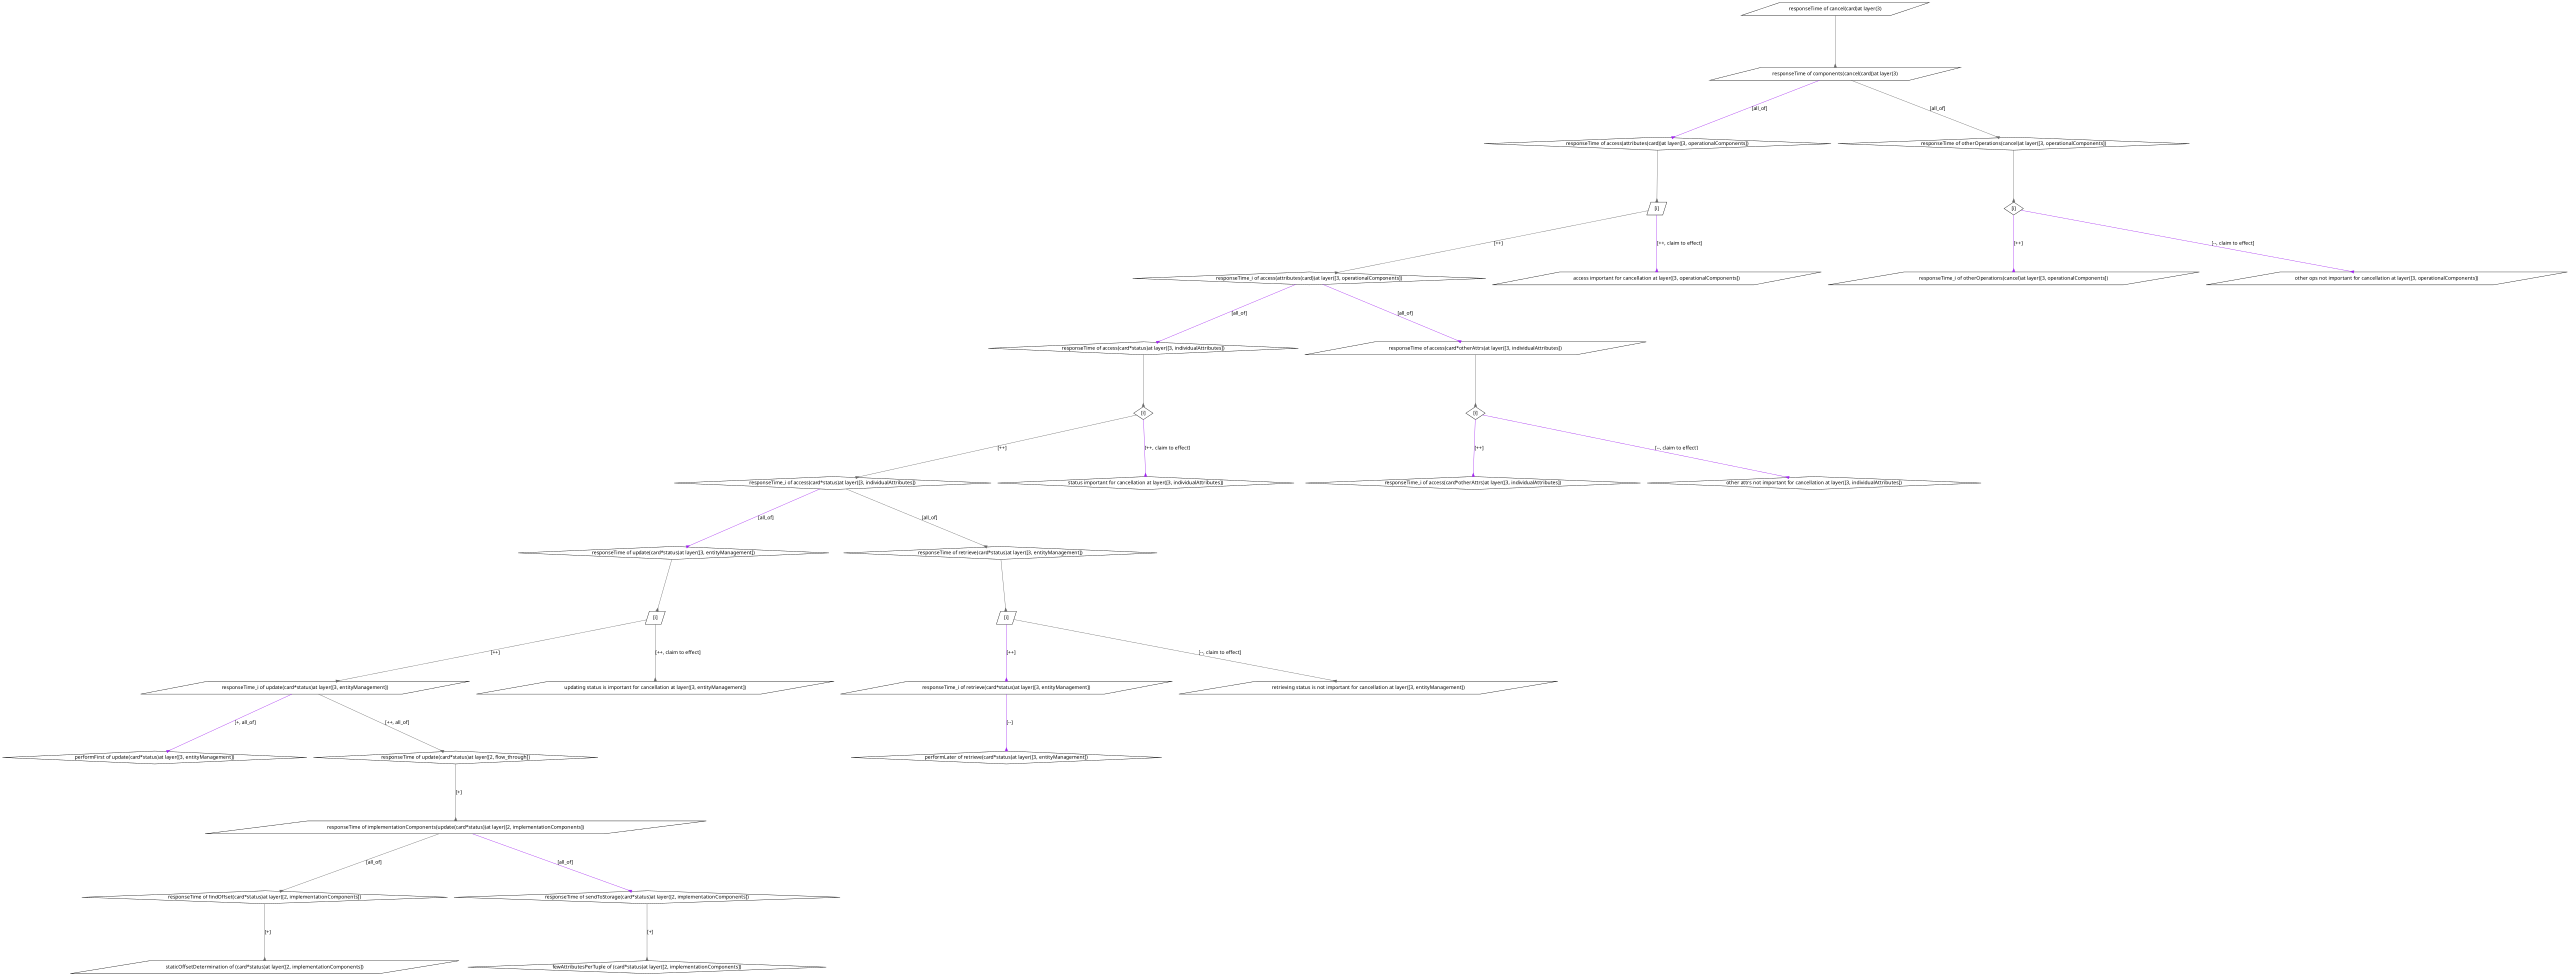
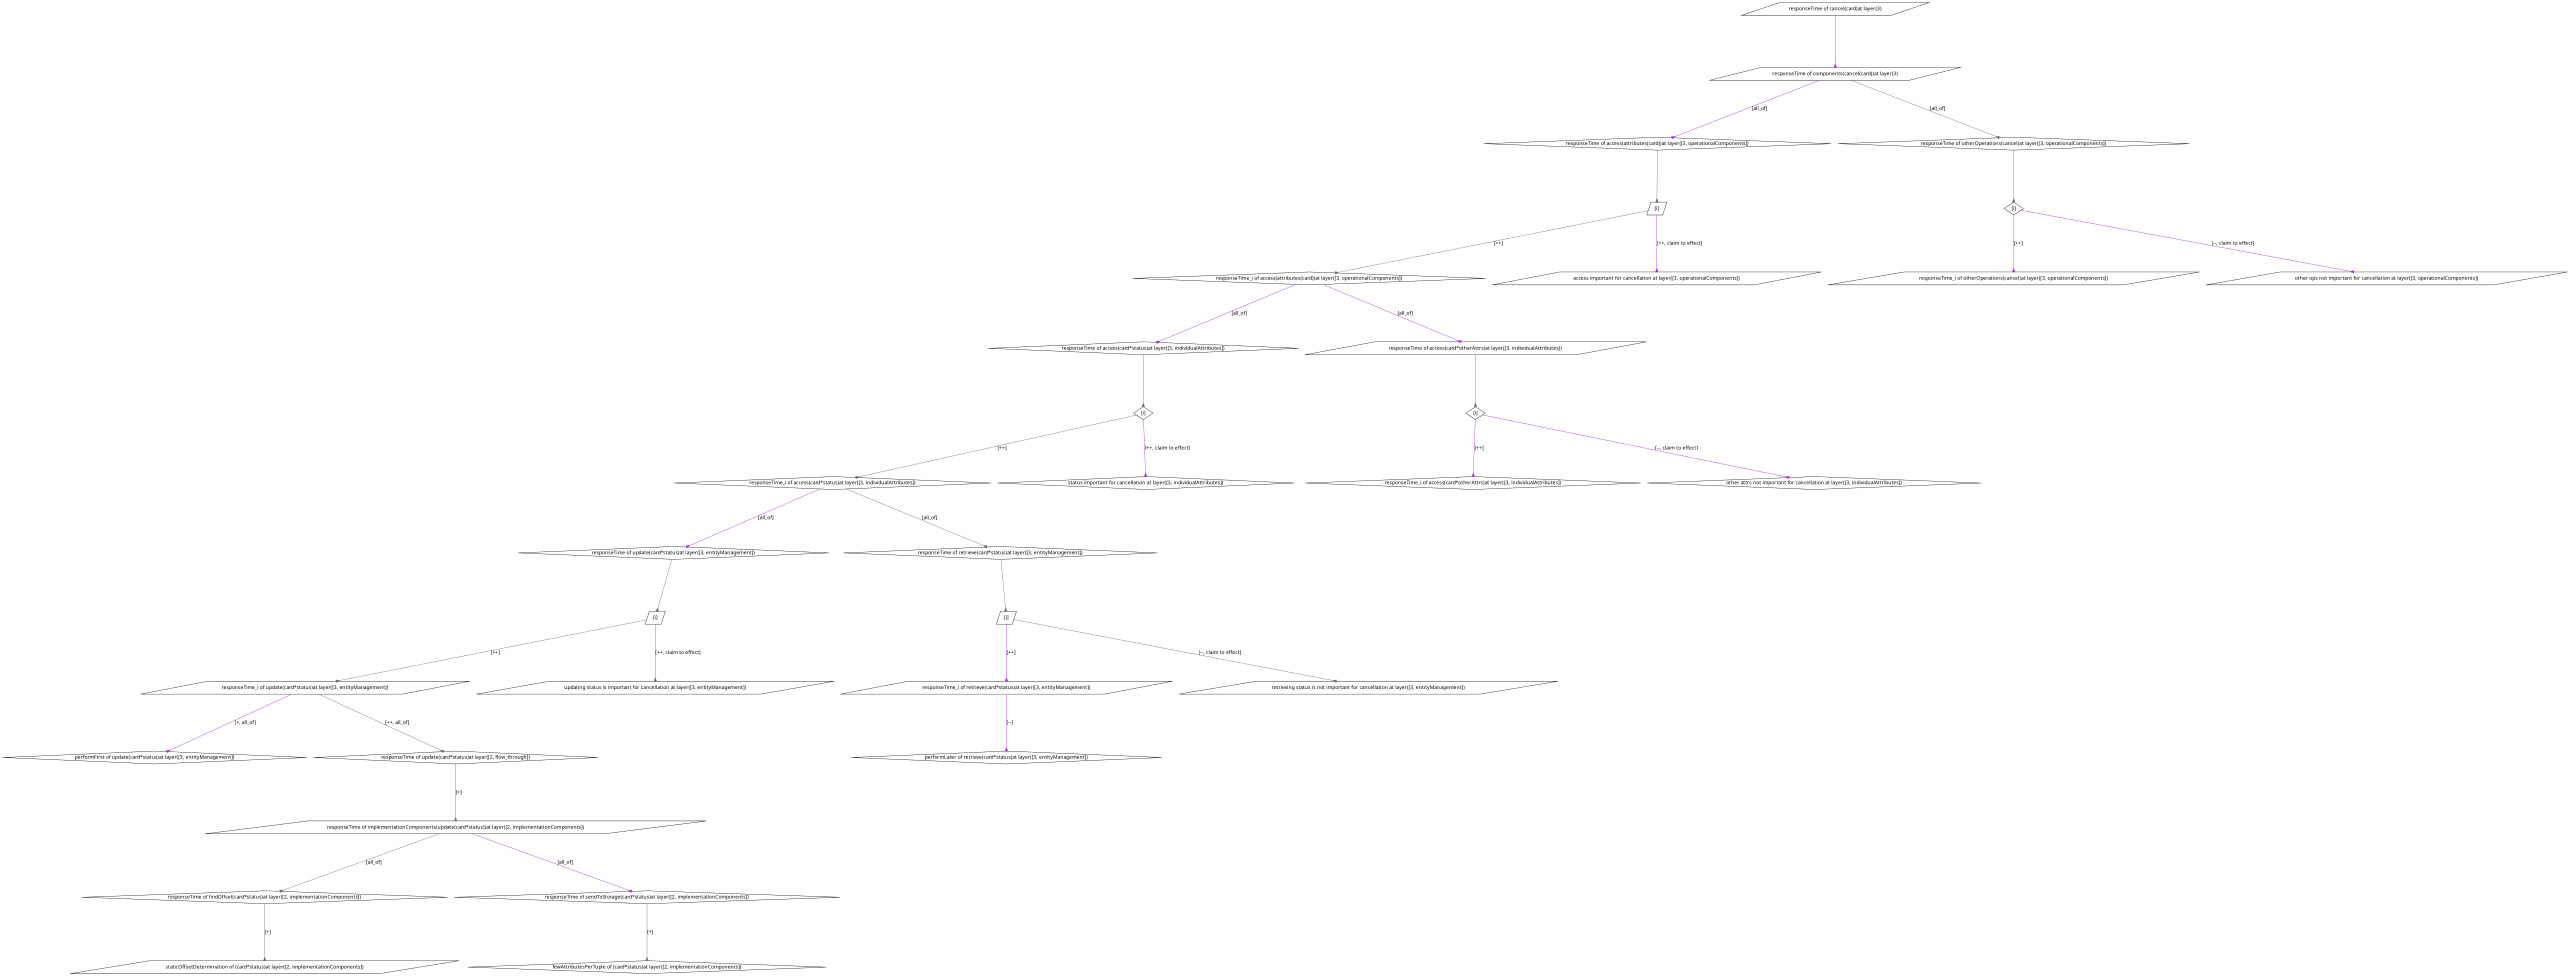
  digraph {
    ranksep=2.0
    fontname="Noto Sans"
    node [shape=diamond fontname="Noto Sans"]
    edge [arrowhead=inv color=gray40 fontname="Noto Sans"]
    "responseTime of cancel(card)at layer(3)" [shape=parallelogram]
    "responseTime of components(cancel(card))at layer(3)" [shape=parallelogram]
    "responseTime of access(attributes(card))at layer([3, operationalComponents])"
    "responseTime of otherOperations(cancel)at layer([3, operationalComponents])"
    "responseTime_i of access(attributes(card))at layer([3, operationalComponents])"
    "responseTime_i of otherOperations(cancel)at layer([3, operationalComponents])" [shape=parallelogram]
    "responseTime of access(card*status)at layer([3, individualAttributes])"
    "responseTime of access(card*otherAttrs)at layer([3, individualAttributes])" [shape=parallelogram]
    "responseTime_i of access(card*status)at layer([3, individualAttributes])"
    "responseTime_i of access(card*otherAttrs)at layer([3, individualAttributes])"
    "responseTime of update(card*status)at layer([3, entityManagement])"
    "responseTime of retrieve(card*status)at layer([3, entityManagement])"
    "responseTime_i of update(card*status)at layer([3, entityManagement])" [shape=parallelogram]
    "responseTime_i of retrieve(card*status)at layer([3, entityManagement])" [shape=parallelogram]
    "performFirst of update(card*status)at layer([3, entityManagement])"
    "performLater of retrieve(card*status)at layer([3, entityManagement])"
    "responseTime of update(card*status)at layer([2, flow_through])"
    "responseTime of implementationComponents(update(card*status))at layer([2, implementationComponents])" [shape=parallelogram]
    "responseTime of findOffset(card*status)at layer([2, implementationComponents])"
    "responseTime of sendToStorage(card*status)at layer([2, implementationComponents])"
    "staticOffsetDetermination of (card*status)at layer([2, implementationComponents])" [shape=parallelogram]
    "fewAttributesPerTuple of (card*status)at layer([2, implementationComponents])"
    "access important for cancellation at layer([3, operationalComponents])" [shape=parallelogram]
    "other ops not important for cancellation at layer([3, operationalComponents])" [shape=parallelogram]
    "status important for cancellation at layer([3, individualAttributes])"
    "other attrs not important for cancellation at layer([3, individualAttributes])"
    "updating status is important for cancellation at layer([3, entityManagement])" [shape=parallelogram]
    "retrieving status is not important for cancellation at layer([3, entityManagement])" [shape=parallelogram]
    n29 [label="[i]" shape=parallelogram]
    n30 [label="[i]"]
    n31 [label="[i]"]
    n32 [label="[i]"]
    n33 [label="[i]" shape=parallelogram]
    n34 [label="[i]" shape=parallelogram]
    subgraph sub_1 {
      label=global
      style=filled
      "responseTime of cancel(card)at layer(3)"
      "responseTime of components(cancel(card))at layer(3)"
      "responseTime of access(attributes(card))at layer([3, operationalComponents])"
      "responseTime of otherOperations(cancel)at layer([3, operationalComponents])"
      "responseTime_i of access(attributes(card))at layer([3, operationalComponents])"
      "responseTime_i of otherOperations(cancel)at layer([3, operationalComponents])"
      "responseTime of access(card*status)at layer([3, individualAttributes])"
      "responseTime of access(card*otherAttrs)at layer([3, individualAttributes])"
      "responseTime_i of access(card*status)at layer([3, individualAttributes])"
      "responseTime_i of access(card*otherAttrs)at layer([3, individualAttributes])"
      "responseTime of update(card*status)at layer([3, entityManagement])"
      "responseTime of retrieve(card*status)at layer([3, entityManagement])"
      "responseTime_i of update(card*status)at layer([3, entityManagement])"
      "responseTime_i of retrieve(card*status)at layer([3, entityManagement])"
      "performFirst of update(card*status)at layer([3, entityManagement])"
      "performLater of retrieve(card*status)at layer([3, entityManagement])"
      "responseTime of update(card*status)at layer([2, flow_through])"
      "responseTime of implementationComponents(update(card*status))at layer([2, implementationComponents])"
      "responseTime of findOffset(card*status)at layer([2, implementationComponents])"
      "responseTime of sendToStorage(card*status)at layer([2, implementationComponents])"
      "staticOffsetDetermination of (card*status)at layer([2, implementationComponents])"
      "fewAttributesPerTuple of (card*status)at layer([2, implementationComponents])"
      "access important for cancellation at layer([3, operationalComponents])"
      "other ops not important for cancellation at layer([3, operationalComponents])"
      "status important for cancellation at layer([3, individualAttributes])"
      "other attrs not important for cancellation at layer([3, individualAttributes])"
      "updating status is important for cancellation at layer([3, entityManagement])"
      "retrieving status is not important for cancellation at layer([3, entityManagement])"
      n29
      n30
      n31
      n32
      n33
      n34
    }
-   "responseTime of cancel(card)at layer(3)" -> "responseTime of components(cancel(card))at layer(3)"
+   "responseTime of cancel(card)at layer(3)" -> "responseTime of components(cancel(card))at layer(3)" [color=purple]
    "responseTime of components(cancel(card))at layer(3)" -> "responseTime of access(attributes(card))at layer([3, operationalComponents])" [label="[all_of]" color=purple]
    "responseTime of components(cancel(card))at layer(3)" -> "responseTime of otherOperations(cancel)at layer([3, operationalComponents])" [label="[all_of]"]
    "responseTime of access(attributes(card))at layer([3, operationalComponents])" -> n29
    "responseTime of otherOperations(cancel)at layer([3, operationalComponents])" -> n30
    "responseTime_i of access(attributes(card))at layer([3, operationalComponents])" -> "responseTime of access(card*status)at layer([3, individualAttributes])" [label="[all_of]" color=purple]
    "responseTime_i of access(attributes(card))at layer([3, operationalComponents])" -> "responseTime of access(card*otherAttrs)at layer([3, individualAttributes])" [label="[all_of]" color=purple]
    "responseTime of access(card*status)at layer([3, individualAttributes])" -> n31
    "responseTime of access(card*otherAttrs)at layer([3, individualAttributes])" -> n32
    "responseTime_i of access(card*status)at layer([3, individualAttributes])" -> "responseTime of update(card*status)at layer([3, entityManagement])" [label="[all_of]" color=purple]
    "responseTime_i of access(card*status)at layer([3, individualAttributes])" -> "responseTime of retrieve(card*status)at layer([3, entityManagement])" [label="[all_of]"]
    "responseTime of update(card*status)at layer([3, entityManagement])" -> n33
    "responseTime of retrieve(card*status)at layer([3, entityManagement])" -> n34
    "responseTime_i of update(card*status)at layer([3, entityManagement])" -> "performFirst of update(card*status)at layer([3, entityManagement])" [label="[+, all_of]" color=purple]
    "responseTime_i of update(card*status)at layer([3, entityManagement])" -> "responseTime of update(card*status)at layer([2, flow_through])" [label="[++, all_of]"]
    "responseTime_i of retrieve(card*status)at layer([3, entityManagement])" -> "performLater of retrieve(card*status)at layer([3, entityManagement])" [label="[--]" color=purple]
    "responseTime of update(card*status)at layer([2, flow_through])" -> "responseTime of implementationComponents(update(card*status))at layer([2, implementationComponents])" [label="[+]"]
    "responseTime of implementationComponents(update(card*status))at layer([2, implementationComponents])" -> "responseTime of findOffset(card*status)at layer([2, implementationComponents])" [label="[all_of]"]
    "responseTime of implementationComponents(update(card*status))at layer([2, implementationComponents])" -> "responseTime of sendToStorage(card*status)at layer([2, implementationComponents])" [label="[all_of]" color=purple]
    "responseTime of findOffset(card*status)at layer([2, implementationComponents])" -> "staticOffsetDetermination of (card*status)at layer([2, implementationComponents])" [label="[+]"]
    "responseTime of sendToStorage(card*status)at layer([2, implementationComponents])" -> "fewAttributesPerTuple of (card*status)at layer([2, implementationComponents])" [label="[+]"]
    n29 -> "responseTime_i of access(attributes(card))at layer([3, operationalComponents])" [label="[++]"]
    n29 -> "access important for cancellation at layer([3, operationalComponents])" [label="[++, claim to effect]" color=purple]
    n30 -> "responseTime_i of otherOperations(cancel)at layer([3, operationalComponents])" [label="[++]" color=purple]
    n30 -> "other ops not important for cancellation at layer([3, operationalComponents])" [label="[--, claim to effect]" color=purple]
    n31 -> "responseTime_i of access(card*status)at layer([3, individualAttributes])" [label="[++]"]
    n31 -> "status important for cancellation at layer([3, individualAttributes])" [label="[++, claim to effect]" color=purple]
    n32 -> "responseTime_i of access(card*otherAttrs)at layer([3, individualAttributes])" [label="[++]" color=purple]
    n32 -> "other attrs not important for cancellation at layer([3, individualAttributes])" [label="[--, claim to effect]" color=purple]
    n33 -> "responseTime_i of update(card*status)at layer([3, entityManagement])" [label="[++]"]
    n33 -> "updating status is important for cancellation at layer([3, entityManagement])" [label="[++, claim to effect]"]
    n34 -> "responseTime_i of retrieve(card*status)at layer([3, entityManagement])" [label="[++]" color=purple]
    n34 -> "retrieving status is not important for cancellation at layer([3, entityManagement])" [label="[--, claim to effect]"]
  }
